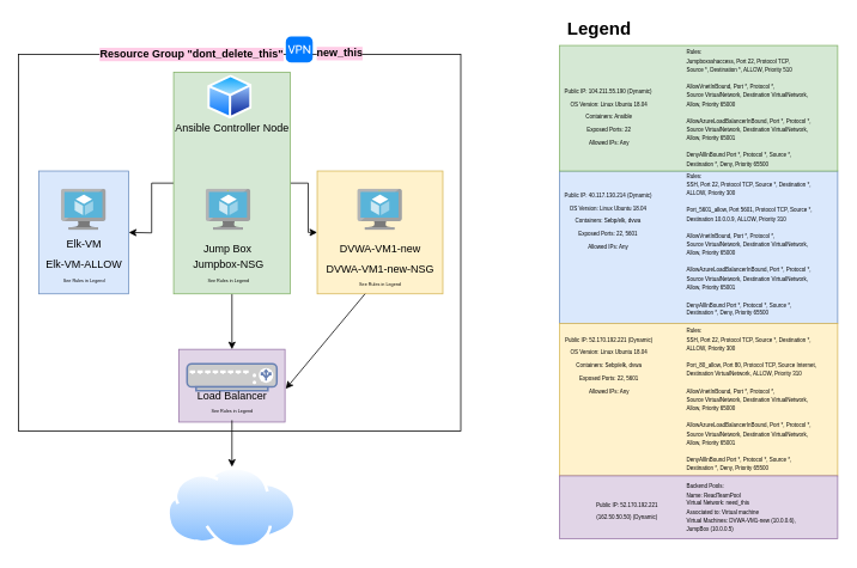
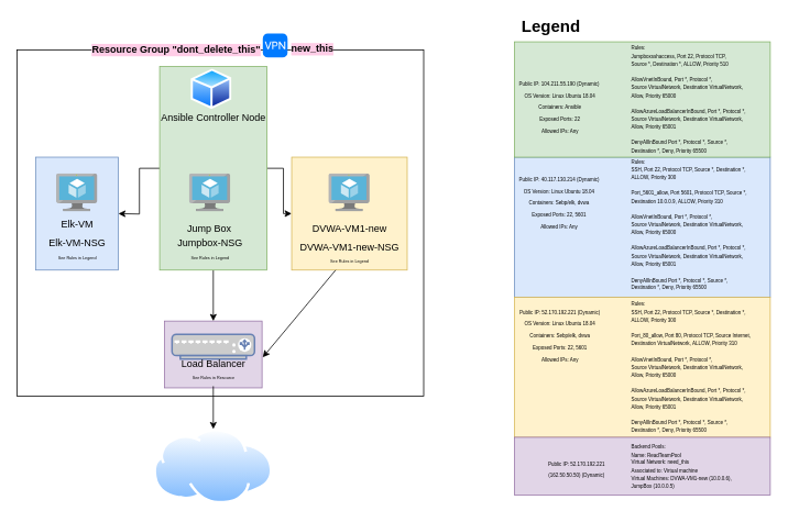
  <mxCell id="0" />
  <mxCell id="1" parent="0" />
  <mxCell id="2" value="" style="whiteSpace=wrap;html=1;labelBackgroundColor=none;fontSize=8;" vertex="1" parent="1"><mxGeometry x="20" y="60" width="493" height="420" as="geometry" /></mxCell>
  <mxCell id="3" value="" style="whiteSpace=wrap;html=1;labelBackgroundColor=none;fontSize=8;fillColor=#e1d5e7;strokeColor=#9673a6;" vertex="1" parent="1"><mxGeometry x="198.89" y="388.89" width="118.22" height="81.11" as="geometry" /></mxCell>
  <mxCell id="4" value="" style="whiteSpace=wrap;html=1;fillColor=#dae8fc;strokeColor=#6c8ebf;" vertex="1" parent="1"><mxGeometry x="623" y="190" width="310" height="170" as="geometry" /></mxCell>
  <mxCell id="5" value="" style="whiteSpace=wrap;html=1;fillColor=#d5e8d4;strokeColor=#82b366;" vertex="1" parent="1"><mxGeometry x="623" y="50" width="310" height="140" as="geometry" /></mxCell>
  <mxCell id="6" style="edgeStyle=orthogonalEdgeStyle;rounded=0;orthogonalLoop=1;jettySize=auto;html=1;entryX=0;entryY=0.5;entryDx=0;entryDy=0;fontSize=8;" edge="1" parent="1" source="9" target="22"><mxGeometry relative="1" as="geometry" /></mxCell>
  <mxCell id="7" style="edgeStyle=orthogonalEdgeStyle;rounded=0;orthogonalLoop=1;jettySize=auto;html=1;fontSize=8;" edge="1" parent="1" source="9"><mxGeometry relative="1" as="geometry"><mxPoint x="143" y="258.5" as="targetPoint" /></mxGeometry></mxCell>
  <mxCell id="8" style="edgeStyle=none;rounded=0;orthogonalLoop=1;jettySize=auto;html=1;entryX=0.5;entryY=0;entryDx=0;entryDy=0;fontSize=8;" edge="1" parent="1" source="9" target="3"><mxGeometry relative="1" as="geometry" /></mxCell>
  <mxCell id="9" value="" style="whiteSpace=wrap;html=1;fillColor=#d5e8d4;strokeColor=#82b366;" vertex="1" parent="1"><mxGeometry x="193" y="80" width="130" height="247" as="geometry" /></mxCell>
  <mxCell id="10" value="" style="html=1;strokeWidth=1;shadow=0;dashed=0;shape=mxgraph.ios7.misc.vpn;fillColor=#007AFF;strokeColor=none;buttonText=;strokeColor2=#222222;fontColor=#222222;fontSize=8;verticalLabelPosition=bottom;verticalAlign=top;align=center;fontStyle=1;labelBackgroundColor=#FFCCE6;" parent="1" vertex="1"><mxGeometry x="318" y="40" width="30" height="29" as="geometry" /></mxCell>
  <mxCell id="11" value="" style="aspect=fixed;perimeter=ellipsePerimeter;html=1;align=center;shadow=0;dashed=0;spacingTop=3;image;image=img/lib/active_directory/generic_node.svg;" parent="1" vertex="1"><mxGeometry x="230.78" y="83" width="50" height="49" as="geometry" /></mxCell>
  <mxCell id="12" value="Jump Box" style="text;html=1;resizable=0;autosize=1;align=center;verticalAlign=middle;points=[];fillColor=none;strokeColor=none;rounded=0;shadow=0;dashed=0;" parent="1" vertex="1"><mxGeometry x="218" y="267" width="70" height="20" as="geometry" /></mxCell>
  <mxCell id="13" value="Resource Group &quot;dont_delete_this&quot;" style="text;html=1;resizable=0;autosize=1;align=center;verticalAlign=middle;points=[];fillColor=none;strokeColor=none;rounded=0;shadow=0;dashed=0;fontStyle=1;labelBackgroundColor=#FFCCE6;" parent="1" vertex="1"><mxGeometry x="103" y="50" width="220" height="20" as="geometry" /></mxCell>
  <mxCell id="14" value="" style="aspect=fixed;perimeter=ellipsePerimeter;html=1;align=center;shadow=0;dashed=0;spacingTop=3;image;image=img/lib/active_directory/internet_cloud.svg;strokeColor=#FF3399;fillColor=#FFCCE6;" parent="1" vertex="1"><mxGeometry x="185.78" y="520" width="144.44" height="91" as="geometry" /></mxCell>
  <mxCell id="15" value="Ansible Controller Node" style="text;html=1;resizable=0;autosize=1;align=center;verticalAlign=middle;points=[];fillColor=none;strokeColor=none;rounded=0;shadow=0;dashed=0;" parent="1" vertex="1"><mxGeometry x="188" y="132" width="140" height="20" as="geometry" /></mxCell>
  <mxCell id="16" value="Jumpbox&lt;span style=&quot;color: rgba(0 , 0 , 0 , 0) ; font-family: monospace ; font-size: 0px&quot;&gt;%3CmxGraphModel%3E%3Croot%3E%3CmxCell%20id%3D%220%22%2F%3E%3CmxCell%20id%3D%221%22%20parent%3D%220%22%2F%3E%3CmxCell%20id%3D%222%22%20value%3D%22Elk-VM-NSG%26lt%3Bbr%20style%3D%26quot%3Bfont-size%3A%206px%26quot%3B%26gt%3B%26lt%3Bfont%20style%3D%26quot%3Bfont-size%3A%205px%26quot%3B%26gt%3BSee%20Rules%20Below%26lt%3B%2Ffont%26gt%3B%22%20style%3D%22text%3Bhtml%3D1%3Bresizable%3D0%3Bautosize%3D1%3Balign%3Dcenter%3BverticalAlign%3Dmiddle%3Bpoints%3D%5B%5D%3BfillColor%3Dnone%3BstrokeColor%3Dnone%3Brounded%3D0%3Bshadow%3D0%3Bdashed%3D0%3B%22%20vertex%3D%221%22%20parent%3D%221%22%3E%3CmxGeometry%20x%3D%22240%22%20y%3D%22290%22%20width%3D%2280%22%20height%3D%2240%22%20as%3D%22geometry%22%2F%3E%3C%2FmxCell%3E%3C%2Froot%3E%3C%2FmxGraphModel%3E&lt;/span&gt;-NSG&lt;br style=&quot;font-size: 6px&quot;&gt;&lt;span style=&quot;font-size: 5px&quot;&gt;See Rules in Legend&lt;/span&gt;" style="text;html=1;resizable=1;autosize=1;align=center;verticalAlign=middle;points=[];fillColor=none;strokeColor=none;rounded=0;shadow=0;dashed=0;" parent="1" vertex="1"><mxGeometry x="209.11" y="282" width="90" height="40" as="geometry" /></mxCell>
  <mxCell id="17" value="" style="aspect=fixed;html=1;points=[];align=center;image;fontSize=12;image=img/lib/mscae/Virtual_Machine.svg;shadow=0;dashed=0;strokeColor=#FF3399;fillColor=#FFCCE6;" parent="1" vertex="1"><mxGeometry x="229.11" y="210" width="50" height="46" as="geometry" /></mxCell>
  <mxCell id="18" value="&lt;font style=&quot;font-size: 6px&quot;&gt;Public IP: 104.211.55.190 (Dynamic)&amp;nbsp;&lt;br&gt;OS Version: Linux Ubuntu 18.04&lt;br&gt;Containers: Ansible&lt;br&gt;Exposed Ports: 22&lt;br&gt;Allowed IPs: Any&lt;br&gt;&lt;/font&gt;" style="text;html=1;resizable=0;autosize=1;align=center;verticalAlign=middle;points=[];fillColor=none;strokeColor=none;rounded=0;shadow=0;dashed=0;" parent="1" vertex="1"><mxGeometry x="623" y="83" width="110" height="90" as="geometry" /></mxCell>
  <mxCell id="19" value="new_this" style="text;html=1;resizable=0;autosize=1;align=center;verticalAlign=middle;points=[];fillColor=none;strokeColor=none;rounded=0;shadow=0;dashed=0;fontStyle=1;labelBackgroundColor=#FFCCE6;" parent="1" vertex="1"><mxGeometry x="343" y="49" width="70" height="20" as="geometry" /></mxCell>
  <mxCell id="20" value="&lt;font style=&quot;font-size: 6px&quot;&gt;Public IP: 40.117.130.214 (Dynamic)&lt;br&gt;OS Version: Linux Ubuntu 18.04&lt;br&gt;Containers: Sebp/elk, dvwa&lt;br&gt;Exposed Ports: 22, 5601&lt;span style=&quot;color: rgba(0 , 0 , 0 , 0) ; font-family: monospace ; font-size: 0px&quot;&gt;%3CmxGraphModel%3E%3Croot%3E%3CmxCell%20id%3D%220%22%2F%3E%3CmxCell%20id%3D%221%22%20parent%3D%220%22%2F%3E%3CmxCell%20id%3D%222%22%20value%3D%22%26lt%3Bfont%20style%3D%26quot%3Bfont-size%3A%206px%26quot%3B%26gt%3BPublic%20IP%3A%20104.211.55.190%26amp%3Bnbsp%3B%26lt%3Bbr%26gt%3BOS%20Version%3A%20Linux%20Ubuntu%2018.04%26lt%3Bbr%26gt%3BContainers%3A%20Ansible%26lt%3Bbr%26gt%3BExposed%20Ports%3A%2022%26lt%3Bbr%26gt%3BAllowed%20IPs%3A%20Any%26lt%3Bbr%26gt%3B%26lt%3B%2Ffont%26gt%3B%22%20style%3D%22text%3Bhtml%3D1%3Bresizable%3D0%3Bautosize%3D1%3Balign%3Dcenter%3BverticalAlign%3Dmiddle%3Bpoints%3D%5B%5D%3BfillColor%3Dnone%3BstrokeColor%3Dnone%3Brounded%3D0%3Bshadow%3D0%3Bdashed%3D0%3B%22%20vertex%3D%221%22%20parent%3D%221%22%3E%3CmxGeometry%20x%3D%2278.89%22%20y%3D%22176%22%20width%3D%22100%22%20height%3D%2290%22%20as%3D%22geometry%22%2F%3E%3C%2FmxCell%3E%3C%2Froot%3E%3C%2FmxGraphModel%3E&lt;/span&gt;&lt;span style=&quot;color: rgba(0 , 0 , 0 , 0) ; font-family: monospace ; font-size: 0px&quot;&gt;%3CmxGraphModel%3E%3Croot%3E%3CmxCell%20id%3D%220%22%2F%3E%3CmxCell%20id%3D%221%22%20parent%3D%220%22%2F%3E%3CmxCell%20id%3D%222%22%20value%3D%22%26lt%3Bfont%20style%3D%26quot%3Bfont-size%3A%206px%26quot%3B%26gt%3BPublic%20IP%3A%20104.211.55.190%26amp%3Bnbsp%3B%26lt%3Bbr%26gt%3BOS%20Version%3A%20Linux%20Ubuntu%2018.04%26lt%3Bbr%26gt%3BContainers%3A%20Ansible%26lt%3Bbr%26gt%3BExposed%20Ports%3A%2022%26lt%3Bbr%26gt%3BAllowed%20IPs%3A%20Any%26lt%3Bbr%26gt%3B%26lt%3B%2Ffont%26gt%3B%22%20style%3D%22text%3Bhtml%3D1%3Bresizable%3D0%3Bautosize%3D1%3Balign%3Dcenter%3BverticalAlign%3Dmiddle%3Bpoints%3D%5B%5D%3BfillColor%3Dnone%3BstrokeColor%3Dnone%3Brounded%3D0%3Bshadow%3D0%3Bdashed%3D0%3B%22%20vertex%3D%221%22%20parent%3D%221%22%3E%3CmxGeometry%20x%3D%2278.89%22%20y%3D%22176%22%20width%3D%22100%22%20height%3D%2290%22%20as%3D%22geometry%22%2F%3E%3C%2FmxCell%3E%3C%2Froot%3E%3C&lt;/span&gt;&lt;br&gt;Allowed IPs: Any&lt;br&gt;&lt;/font&gt;" style="text;html=1;resizable=0;autosize=1;align=center;verticalAlign=middle;points=[];fillColor=none;strokeColor=none;rounded=0;shadow=0;dashed=0;" parent="1" vertex="1"><mxGeometry x="621.5" y="198.5" width="110" height="90" as="geometry" /></mxCell>
  <mxCell id="21" value="" style="whiteSpace=wrap;html=1;fillColor=#dae8fc;strokeColor=#6c8ebf;" vertex="1" parent="1"><mxGeometry x="43" y="190" width="100" height="137" as="geometry" /></mxCell>
  <mxCell id="22" value="" style="whiteSpace=wrap;html=1;fillColor=#fff2cc;strokeColor=#d6b656;" vertex="1" parent="1"><mxGeometry x="353" y="190" width="140" height="137" as="geometry" /></mxCell>
  <mxCell id="23" value="" style="aspect=fixed;html=1;points=[];align=center;image;fontSize=12;image=img/lib/mscae/Virtual_Machine.svg;shadow=0;dashed=0;strokeColor=#FF3399;fillColor=#FFCCE6;" parent="1" vertex="1"><mxGeometry x="68" y="210" width="50" height="46" as="geometry" /></mxCell>
  <mxCell id="24" value="Elk-VM" style="text;html=1;resizable=0;autosize=1;align=center;verticalAlign=middle;points=[];fillColor=none;strokeColor=none;rounded=0;shadow=0;dashed=0;" parent="1" vertex="1"><mxGeometry x="68" y="262" width="50" height="20" as="geometry" /></mxCell>
- <mxCell id="25" value="Elk-VM-ALLOW&lt;br style=&quot;font-size: 6px&quot;&gt;&lt;font style=&quot;font-size: 5px&quot;&gt;See Rules in Legend&lt;/font&gt;" style="text;html=1;resizable=0;autosize=1;align=center;verticalAlign=middle;points=[];fillColor=none;strokeColor=none;rounded=0;shadow=0;dashed=0;" parent="1" vertex="1"><mxGeometry x="53" y="282" width="80" height="40" as="geometry" /></mxCell>
+ <mxCell id="25" value="Elk-VM-NSG&lt;br style=&quot;font-size: 6px&quot;&gt;&lt;font style=&quot;font-size: 5px&quot;&gt;See Rules in Legend&lt;/font&gt;" style="text;html=1;resizable=0;autosize=1;align=center;verticalAlign=middle;points=[];fillColor=none;strokeColor=none;rounded=0;shadow=0;dashed=0;" parent="1" vertex="1"><mxGeometry x="53" y="282" width="80" height="40" as="geometry" /></mxCell>
  <mxCell id="26" value="" style="aspect=fixed;html=1;points=[];align=center;image;fontSize=12;image=img/lib/mscae/Virtual_Machine.svg;shadow=0;dashed=0;strokeColor=#FF3399;fillColor=#FFCCE6;" parent="1" vertex="1"><mxGeometry x="398" y="210" width="50" height="46" as="geometry" /></mxCell>
  <mxCell id="27" value="DVWA-VM1-new" style="text;html=1;resizable=0;autosize=1;align=center;verticalAlign=middle;points=[];fillColor=none;strokeColor=none;rounded=0;shadow=0;dashed=0;" parent="1" vertex="1"><mxGeometry x="368" y="267" width="110" height="20" as="geometry" /></mxCell>
  <mxCell id="28" style="edgeStyle=none;rounded=0;orthogonalLoop=1;jettySize=auto;html=1;entryX=1.007;entryY=0.543;entryDx=0;entryDy=0;entryPerimeter=0;fontSize=8;" edge="1" parent="1" source="29" target="3"><mxGeometry relative="1" as="geometry" /></mxCell>
  <mxCell id="29" value="DVWA-VM1-new-NSG&lt;br style=&quot;font-size: 6px&quot;&gt;&lt;span style=&quot;font-size: 5px&quot;&gt;See Rules in Legend&lt;/span&gt;" style="text;html=1;resizable=0;autosize=1;align=center;verticalAlign=middle;points=[];fillColor=none;strokeColor=none;rounded=0;shadow=0;dashed=0;" parent="1" vertex="1"><mxGeometry x="353" y="287" width="140" height="40" as="geometry" /></mxCell>
  <mxCell id="30" value="" style="whiteSpace=wrap;html=1;fillColor=#fff2cc;strokeColor=#d6b656;" vertex="1" parent="1"><mxGeometry x="623" y="360" width="310" height="170" as="geometry" /></mxCell>
  <mxCell id="31" value="&lt;font style=&quot;font-size: 6px&quot;&gt;Public IP: 52.170.192.221 (Dynamic)&lt;br&gt;OS Version: Linux Ubuntu 18.04&lt;br&gt;Containers: Sebp/elk, dvwa&lt;br&gt;Exposed Ports: 22, 5601&lt;span style=&quot;color: rgba(0 , 0 , 0 , 0) ; font-family: monospace ; font-size: 0px&quot;&gt;%3CmxGraphModel%3E%3Croot%3E%3CmxCell%20id%3D%220%22%2F%3E%3CmxCell%20id%3D%221%22%20parent%3D%220%22%2F%3E%3CmxCell%20id%3D%222%22%20value%3D%22%26lt%3Bfont%20style%3D%26quot%3Bfont-size%3A%206px%26quot%3B%26gt%3BPublic%20IP%3A%20104.211.55.190%26amp%3Bnbsp%3B%26lt%3Bbr%26gt%3BOS%20Version%3A%20Linux%20Ubuntu%2018.04%26lt%3Bbr%26gt%3BContainers%3A%20Ansible%26lt%3Bbr%26gt%3BExposed%20Ports%3A%2022%26lt%3Bbr%26gt%3BAllowed%20IPs%3A%20Any%26lt%3Bbr%26gt%3B%26lt%3B%2Ffont%26gt%3B%22%20style%3D%22text%3Bhtml%3D1%3Bresizable%3D0%3Bautosize%3D1%3Balign%3Dcenter%3BverticalAlign%3Dmiddle%3Bpoints%3D%5B%5D%3BfillColor%3Dnone%3BstrokeColor%3Dnone%3Brounded%3D0%3Bshadow%3D0%3Bdashed%3D0%3B%22%20vertex%3D%221%22%20parent%3D%221%22%3E%3CmxGeometry%20x%3D%2278.89%22%20y%3D%22176%22%20width%3D%22100%22%20height%3D%2290%22%20as%3D%22geometry%22%2F%3E%3C%2FmxCell%3E%3C%2Froot%3E%3C%2FmxGraphModel%3E&lt;/span&gt;&lt;span style=&quot;color: rgba(0 , 0 , 0 , 0) ; font-family: monospace ; font-size: 0px&quot;&gt;%3CmxGraphModel%3E%3Croot%3E%3CmxCell%20id%3D%220%22%2F%3E%3CmxCell%20id%3D%221%22%20parent%3D%220%22%2F%3E%3CmxCell%20id%3D%222%22%20value%3D%22%26lt%3Bfont%20style%3D%26quot%3Bfont-size%3A%206px%26quot%3B%26gt%3BPublic%20IP%3A%20104.211.55.190%26amp%3Bnbsp%3B%26lt%3Bbr%26gt%3BOS%20Version%3A%20Linux%20Ubuntu%2018.04%26lt%3Bbr%26gt%3BContainers%3A%20Ansible%26lt%3Bbr%26gt%3BExposed%20Ports%3A%2022%26lt%3Bbr%26gt%3BAllowed%20IPs%3A%20Any%26lt%3Bbr%26gt%3B%26lt%3B%2Ffont%26gt%3B%22%20style%3D%22text%3Bhtml%3D1%3Bresizable%3D0%3Bautosize%3D1%3Balign%3Dcenter%3BverticalAlign%3Dmiddle%3Bpoints%3D%5B%5D%3BfillColor%3Dnone%3BstrokeColor%3Dnone%3Brounded%3D0%3Bshadow%3D0%3Bdashed%3D0%3B%22%20vertex%3D%221%22%20parent%3D%221%22%3E%3CmxGeometry%20x%3D%2278.89%22%20y%3D%22176%22%20width%3D%22100%22%20height%3D%2290%22%20as%3D%22geometry%22%2F%3E%3C%2FmxCell%3E%3C%2Froot%3E%3C&lt;/span&gt;&lt;br&gt;Allowed IPs: Any&lt;br&gt;&lt;/font&gt;" style="text;html=1;resizable=0;autosize=1;align=center;verticalAlign=middle;points=[];fillColor=none;strokeColor=none;rounded=0;shadow=0;dashed=0;" parent="1" vertex="1"><mxGeometry x="623" y="360" width="110" height="90" as="geometry" /></mxCell>
  <mxCell id="32" value="&lt;font style=&quot;font-size: 6px&quot;&gt;Rules: &lt;br&gt;Jumpboxsshaccess, Port 22, Protocol TCP,&lt;br&gt;Source *, Destination *, ALLOW, Priority 510&lt;br&gt;&lt;br&gt;AllowVnetInBound, Port *, Protocol *, &lt;br&gt;Source VirtualNetwork, Destination VirtualNetwork,&lt;br&gt;Allow, Priority 65000&lt;br&gt;&amp;nbsp;&lt;br&gt;AllowAzureLoadBalancerInBound, Port *, Protocol *,&amp;nbsp;&lt;br&gt;Source VirtualNetwork, Destination VirtualNetwork,&lt;br&gt;Allow, Priority 65001&lt;br&gt;&lt;br&gt;DenyAllInBound Port *, Protocol *,&amp;nbsp;Source *, &lt;br&gt;Destination *, Deny, Priority 65500&lt;br&gt;&lt;/font&gt;" style="text;html=1;resizable=0;autosize=1;align=left;verticalAlign=middle;points=[];fillColor=none;strokeColor=none;rounded=0;labelBackgroundColor=none;fontSize=8;" vertex="1" parent="1"><mxGeometry x="763" y="45" width="160" height="150" as="geometry" /></mxCell>
  <mxCell id="33" value="&lt;font style=&quot;font-size: 6px&quot;&gt;Rules: &lt;br&gt;SSH, Port 22, Protocol TCP, Source *, Destination *, &lt;br&gt;ALLOW, Priority 300&lt;br&gt;&lt;br&gt;Port_5601_allow, Port 5601, Protocol TCP,&amp;nbsp;Source *, &lt;br&gt;Destination 10.0.0.9,&amp;nbsp;ALLOW, Priority 310&lt;br&gt;&lt;br&gt;AllowVnetInBound, Port *, Protocol *, &lt;br&gt;Source VirtualNetwork, Destination VirtualNetwork,&lt;br&gt;Allow, Priority 65000&lt;br&gt;&amp;nbsp;&lt;br&gt;AllowAzureLoadBalancerInBound, Port *, Protocol *,&amp;nbsp;&lt;br&gt;Source VirtualNetwork, Destination VirtualNetwork,&lt;br&gt;Allow, Priority 65001&lt;br&gt;&lt;br&gt;DenyAllInBound Port *, Protocol *,&amp;nbsp;Source *, &lt;br&gt;Destination *, Deny, Priority 65500&lt;br&gt;&lt;/font&gt;" style="text;html=1;resizable=0;autosize=1;align=left;verticalAlign=middle;points=[];fillColor=none;strokeColor=none;rounded=0;labelBackgroundColor=none;fontSize=8;" vertex="1" parent="1"><mxGeometry x="763" y="182" width="160" height="180" as="geometry" /></mxCell>
  <mxCell id="34" value="&lt;font style=&quot;font-size: 6px&quot;&gt;Rules: &lt;br&gt;SSH, Port 22, Protocol TCP, Source *, Destination *, &lt;br&gt;ALLOW, Priority 300&lt;br&gt;&lt;br&gt;Port_80_allow, Port 80, Protocol TCP,&amp;nbsp;Source Internet, &lt;br&gt;Destination VirtualNetwork,&amp;nbsp;ALLOW, Priority 310&lt;br&gt;&lt;br&gt;AllowVnetInBound, Port *, Protocol *, &lt;br&gt;Source VirtualNetwork, Destination VirtualNetwork,&lt;br&gt;Allow, Priority 65000&lt;br&gt;&amp;nbsp;&lt;br&gt;AllowAzureLoadBalancerInBound, Port *, Protocol *,&amp;nbsp;&lt;br&gt;Source VirtualNetwork, Destination VirtualNetwork,&lt;br&gt;Allow, Priority 65001&lt;br&gt;&lt;br&gt;DenyAllInBound Port *, Protocol *,&amp;nbsp;Source *, &lt;br&gt;Destination *, Deny, Priority 65500&lt;br&gt;&lt;/font&gt;" style="text;html=1;resizable=0;autosize=1;align=left;verticalAlign=middle;points=[];fillColor=none;strokeColor=none;rounded=0;labelBackgroundColor=none;fontSize=8;" vertex="1" parent="1"><mxGeometry x="763" y="355" width="160" height="180" as="geometry" /></mxCell>
  <mxCell id="35" value="&lt;b&gt;&lt;font style=&quot;font-size: 20px&quot;&gt;Legend&lt;/font&gt;&lt;/b&gt;" style="text;html=1;resizable=0;autosize=1;align=center;verticalAlign=middle;points=[];fillColor=none;strokeColor=none;rounded=0;labelBackgroundColor=none;fontSize=8;" vertex="1" parent="1"><mxGeometry x="621.5" y="20" width="90" height="20" as="geometry" /></mxCell>
  <mxCell id="36" value="" style="fontColor=#0066CC;verticalAlign=top;verticalLabelPosition=bottom;labelPosition=center;align=center;html=1;outlineConnect=0;fillColor=#CCCCCC;strokeColor=#6881B3;gradientColor=none;gradientDirection=north;strokeWidth=2;shape=mxgraph.networks.load_balancer;labelBackgroundColor=none;" vertex="1" parent="1"><mxGeometry x="208" y="405" width="100" height="30" as="geometry" /></mxCell>
  <mxCell id="37" style="edgeStyle=none;rounded=0;orthogonalLoop=1;jettySize=auto;html=1;fontSize=8;entryX=0.5;entryY=0;entryDx=0;entryDy=0;" edge="1" parent="1" source="38" target="14"><mxGeometry relative="1" as="geometry"><mxPoint x="258" y="480" as="targetPoint" /></mxGeometry></mxCell>
- <mxCell id="38" value="Load Balancer&lt;br style=&quot;font-size: 6px&quot;&gt;&lt;span style=&quot;font-size: 5px&quot;&gt;See Rules in Legend&lt;/span&gt;" style="text;html=1;resizable=1;autosize=1;align=center;verticalAlign=middle;points=[];fillColor=none;strokeColor=none;rounded=0;shadow=0;dashed=0;" vertex="1" parent="1"><mxGeometry x="213" y="428" width="90" height="40" as="geometry" /></mxCell>
+ <mxCell id="38" value="Load Balancer&lt;br style=&quot;font-size: 6px&quot;&gt;&lt;span style=&quot;font-size: 5px&quot;&gt;See Rules in Resource&lt;/span&gt;" style="text;html=1;resizable=1;autosize=1;align=center;verticalAlign=middle;points=[];fillColor=none;strokeColor=none;rounded=0;shadow=0;dashed=0;" vertex="1" parent="1"><mxGeometry x="213" y="428" width="90" height="40" as="geometry" /></mxCell>
  <mxCell id="39" value="" style="whiteSpace=wrap;html=1;fillColor=#e1d5e7;strokeColor=#9673a6;" vertex="1" parent="1"><mxGeometry x="623" y="530" width="310" height="70" as="geometry" /></mxCell>
  <mxCell id="40" value="&lt;font style=&quot;font-size: 6px&quot;&gt;Public IP: 52.170.192.221 &lt;br&gt;(162.50.50.50) (Dynamic)&lt;br&gt;&lt;br&gt;&lt;/font&gt;" style="text;html=1;resizable=0;autosize=1;align=center;verticalAlign=middle;points=[];fillColor=none;strokeColor=none;rounded=0;shadow=0;dashed=0;" vertex="1" parent="1"><mxGeometry x="658" y="550" width="80" height="50" as="geometry" /></mxCell>
  <mxCell id="41" value="&lt;font style=&quot;font-size: 6px&quot;&gt;Backend Pools: &lt;br&gt;Name: ReadTeamPool&lt;br&gt;Virtual Network: need_this&lt;br&gt;Associated to: Virtual machine&lt;br&gt;Virtual Machines: DVWA-VM1-new (10.0.0.6), &lt;br&gt;JumpBox (10.0.0.5)&amp;nbsp;&lt;br&gt;&lt;br&gt;&lt;/font&gt;" style="text;html=1;resizable=0;autosize=1;align=left;verticalAlign=middle;points=[];fillColor=none;strokeColor=none;rounded=0;labelBackgroundColor=none;fontSize=8;" vertex="1" parent="1"><mxGeometry x="763" y="530" width="140" height="80" as="geometry" /></mxCell>
